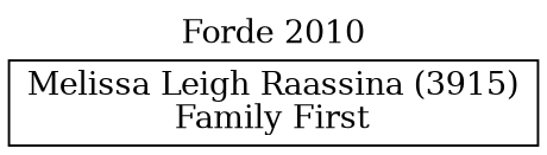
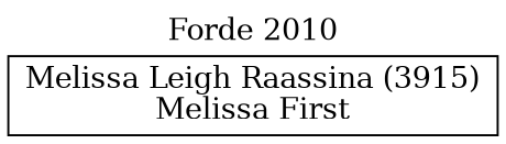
  digraph {
    label="Forde 2010"
    labelloc=t
    mclimit=10
-   n1 [label="Melissa Leigh Raassina (3915)\nFamily First" shape=box]
+   n1 [label="Melissa Leigh Raassina (3915)\nMelissa First" shape=box]
  }
